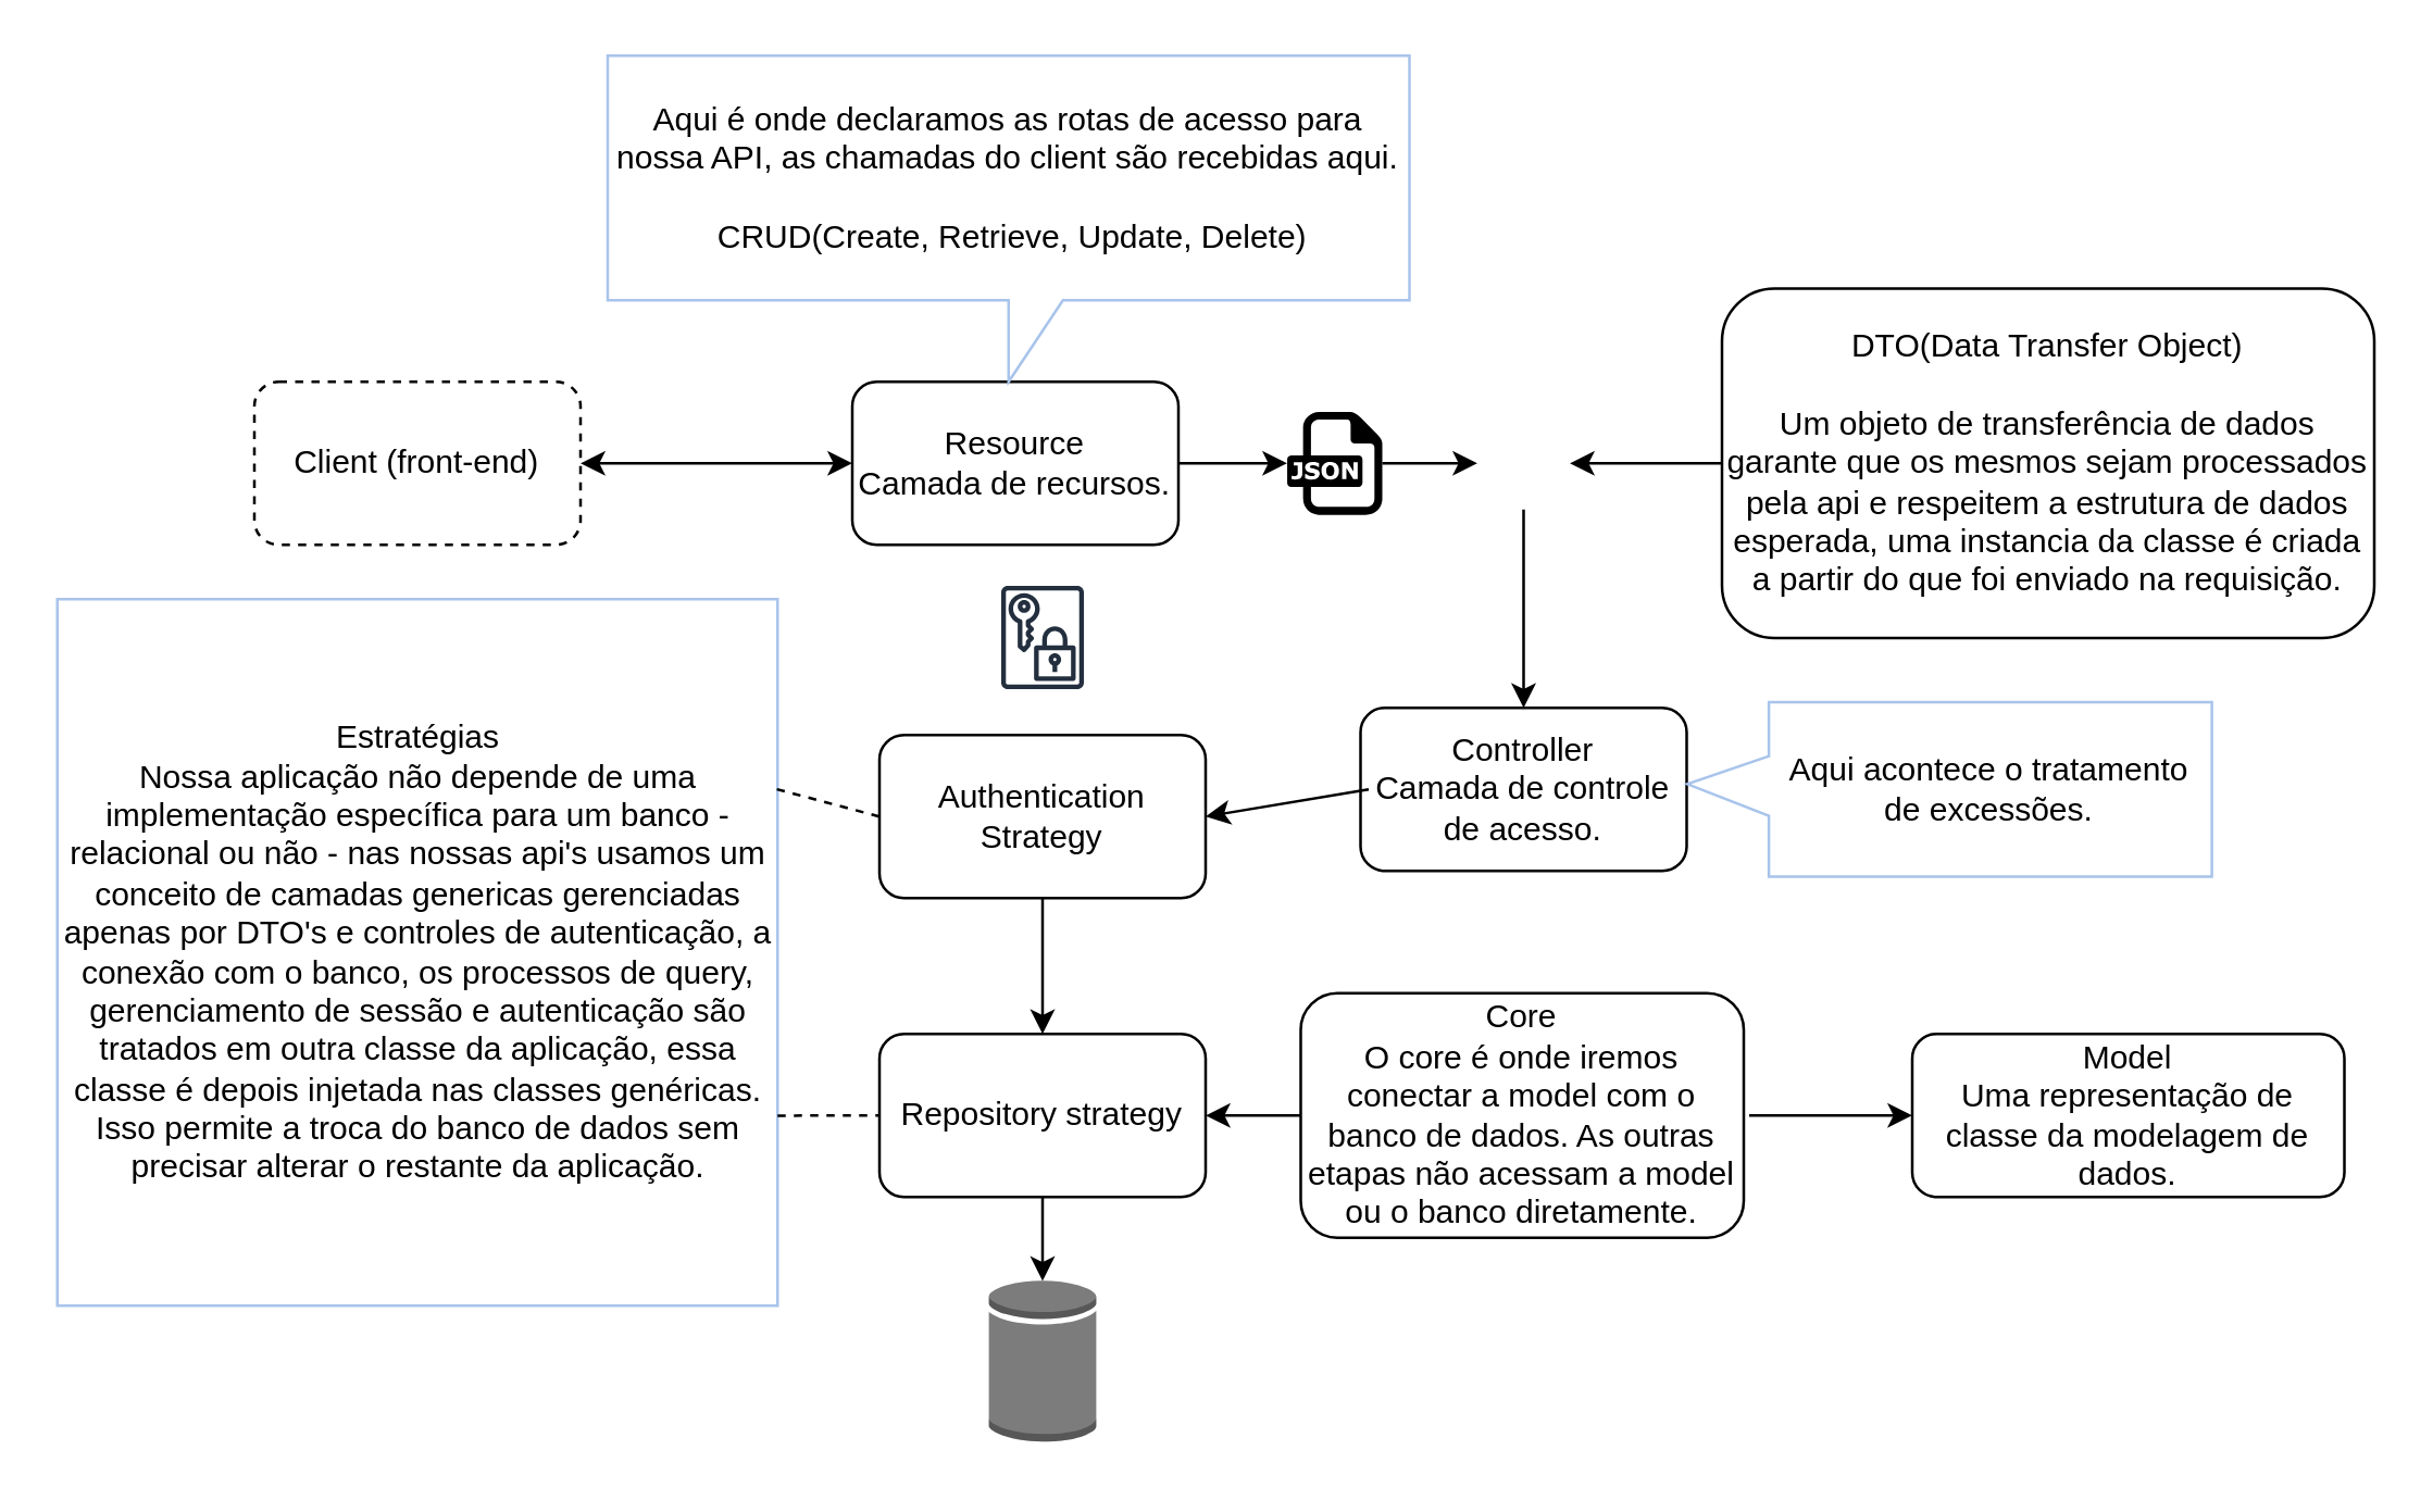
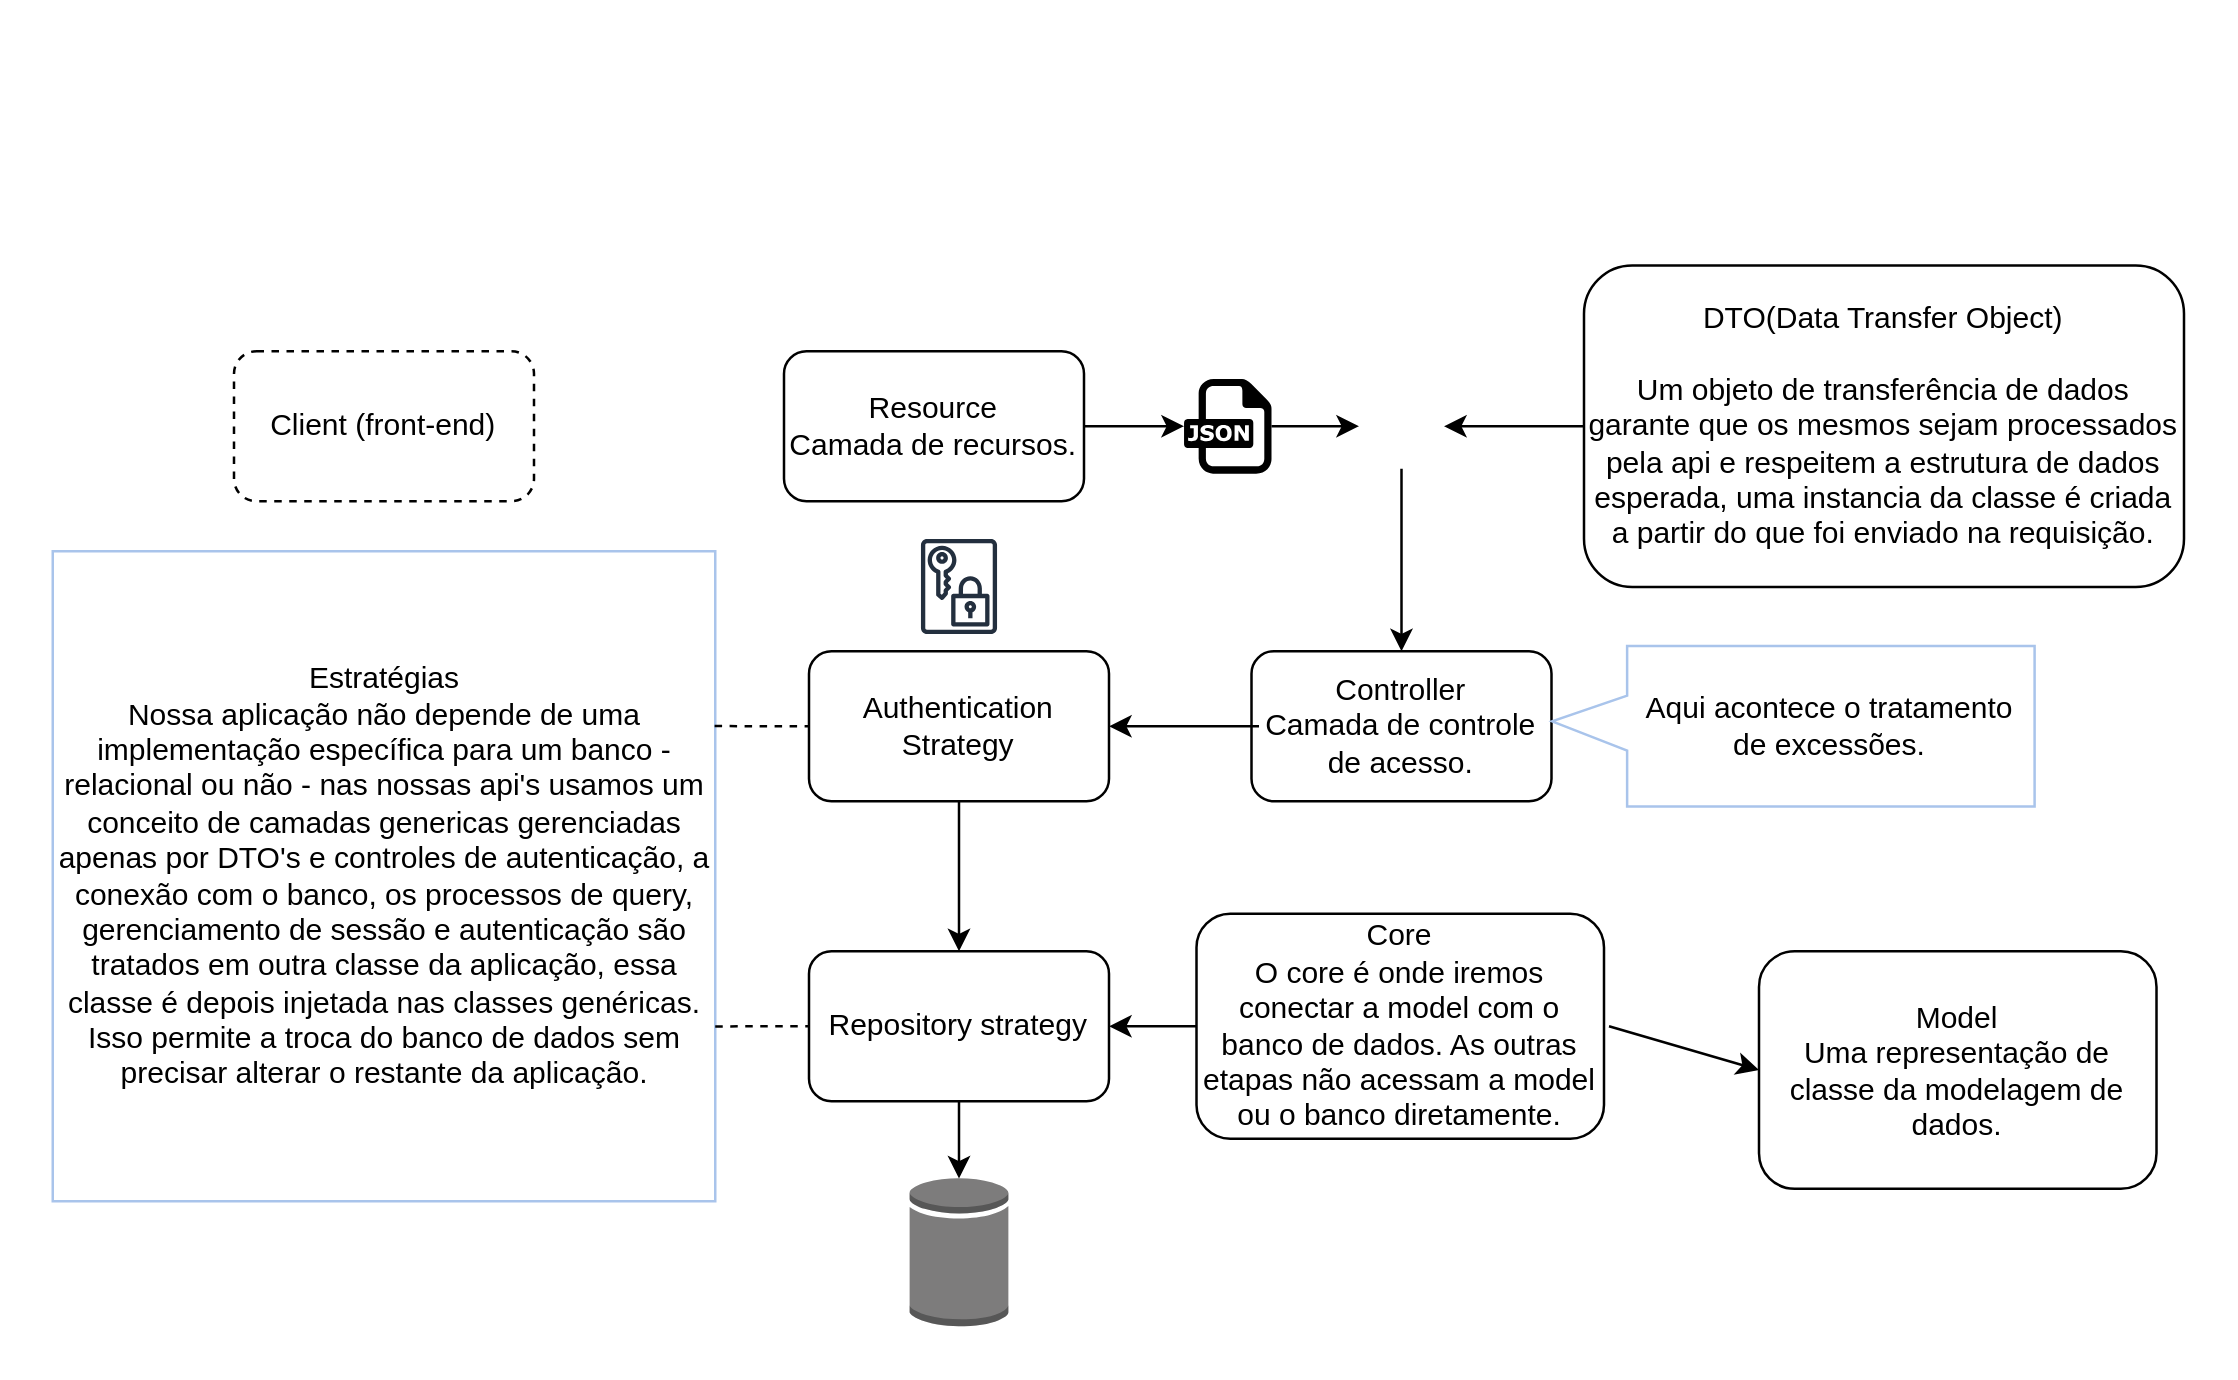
  <mxCell id="0" />
  <mxCell id="1" parent="0" />
  <mxCell id="2" value="Resource&lt;br&gt;Camada de recursos." style="rounded=1;whiteSpace=wrap;html=1;" vertex="1" parent="1"><mxGeometry x="313" y="140" width="120" height="60" as="geometry" /></mxCell>
  <mxCell id="3" value="Controller&lt;br&gt;Camada de controle de acesso." style="rounded=1;whiteSpace=wrap;html=1;" vertex="1" parent="1"><mxGeometry x="500" y="260" width="120" height="60" as="geometry" /></mxCell>
  <mxCell id="4" value="Core&lt;br&gt;O core é onde iremos conectar a model com o banco de dados. As outras etapas não acessam a model ou o banco diretamente." style="rounded=1;whiteSpace=wrap;html=1;" vertex="1" parent="1"><mxGeometry x="478" y="365" width="163" height="90" as="geometry" /></mxCell>
- <mxCell id="5" value="Aqui é onde declaramos as rotas de acesso para nossa API, as chamadas do client são recebidas aqui.&lt;br&gt;&lt;br&gt;&amp;nbsp;CRUD(Create, Retrieve, Update, Delete)" style="shape=callout;whiteSpace=wrap;html=1;perimeter=calloutPerimeter;strokeColor=#A9C4EB;" vertex="1" parent="1"><mxGeometry x="223" y="20" width="295" height="120" as="geometry" /></mxCell>
  <mxCell id="6" value="Client (front-end)" style="rounded=1;whiteSpace=wrap;html=1;dashed=1;" vertex="1" parent="1"><mxGeometry x="93" y="140" width="120" height="60" as="geometry" /></mxCell>
- <mxCell id="7" value="" style="endArrow=classic;startArrow=classic;html=1;rounded=0;exitX=1;exitY=0.5;exitDx=0;exitDy=0;entryX=0;entryY=0.5;entryDx=0;entryDy=0;" edge="1" parent="1" source="6" target="2"><mxGeometry width="50" height="50" relative="1" as="geometry"><mxPoint x="223" y="159.79" as="sourcePoint" /><mxPoint x="293" y="159.79" as="targetPoint" /><Array as="points"><mxPoint x="223" y="170" /></Array></mxGeometry></mxCell>
  <mxCell id="8" value="" style="dashed=0;outlineConnect=0;html=1;align=center;labelPosition=center;verticalLabelPosition=bottom;verticalAlign=top;shape=mxgraph.weblogos.json;strokeColor=#A9C4EB;" vertex="1" parent="1"><mxGeometry x="473" y="151.05" width="35" height="37.9" as="geometry" /></mxCell>
  <mxCell id="9" value="DTO(Data Transfer Object)&lt;br&gt;&lt;br&gt;Um objeto de transferência de dados garante que os mesmos sejam processados pela api e respeitem a estrutura de dados esperada, uma instancia da classe é criada a partir do que foi enviado na requisição." style="rounded=1;whiteSpace=wrap;html=1;" vertex="1" parent="1"><mxGeometry x="633" y="105.71" width="240" height="128.57" as="geometry" /></mxCell>
  <mxCell id="10" value="" style="endArrow=classic;html=1;rounded=0;entryX=1;entryY=0.5;entryDx=0;entryDy=0;" edge="1" parent="1" target="13"><mxGeometry width="50" height="50" relative="1" as="geometry"><mxPoint x="633" y="170" as="sourcePoint" /><mxPoint x="593" y="160" as="targetPoint" /></mxGeometry></mxCell>
  <mxCell id="11" value="" style="endArrow=classic;html=1;rounded=0;exitX=1;exitY=0.5;exitDx=0;exitDy=0;" edge="1" parent="1" source="2" target="8"><mxGeometry width="50" height="50" relative="1" as="geometry"><mxPoint x="373" y="220" as="sourcePoint" /><mxPoint x="423" y="170" as="targetPoint" /></mxGeometry></mxCell>
  <mxCell id="12" value="" style="endArrow=classic;html=1;rounded=0;entryX=0;entryY=0.5;entryDx=0;entryDy=0;" edge="1" parent="1" source="8" target="13"><mxGeometry width="50" height="50" relative="1" as="geometry"><mxPoint x="513" y="170" as="sourcePoint" /><mxPoint x="523" y="170" as="targetPoint" /></mxGeometry></mxCell>
  <mxCell id="13" value="" style="shape=image;html=1;verticalAlign=top;verticalLabelPosition=bottom;labelBackgroundColor=#ffffff;imageAspect=0;aspect=fixed;image=https://cdn4.iconfinder.com/data/icons/business-black-1/64/30-128.png;strokeColor=#A9C4EB;" vertex="1" parent="1"><mxGeometry x="543" y="153" width="34" height="34" as="geometry" /></mxCell>
  <mxCell id="14" value="" style="sketch=0;outlineConnect=0;fontColor=#232F3E;gradientColor=none;strokeColor=#232F3E;fillColor=#ffffff;dashed=0;verticalLabelPosition=bottom;verticalAlign=top;align=center;html=1;fontSize=12;fontStyle=0;aspect=fixed;shape=mxgraph.aws4.resourceIcon;resIcon=mxgraph.aws4.data_encryption_key;" vertex="1" parent="1"><mxGeometry x="359.25" y="210.36" width="47.5" height="47.5" as="geometry" /></mxCell>
  <mxCell id="15" value="" style="endArrow=classic;html=1;rounded=0;exitX=0.5;exitY=1;exitDx=0;exitDy=0;entryX=0.5;entryY=0;entryDx=0;entryDy=0;" edge="1" parent="1" source="13" target="3"><mxGeometry width="50" height="50" relative="1" as="geometry"><mxPoint x="570" y="241" as="sourcePoint" /><mxPoint x="560" y="230" as="targetPoint" /></mxGeometry></mxCell>
  <mxCell id="16" value="Aqui acontece o tratamento de excessões." style="shape=callout;whiteSpace=wrap;html=1;perimeter=calloutPerimeter;strokeColor=#A9C4EB;direction=south;position2=0.47;base=22;size=30;position=0.31;" vertex="1" parent="1"><mxGeometry x="620.25" y="257.86" width="193" height="64.29" as="geometry" /></mxCell>
  <mxCell id="17" value="" style="outlineConnect=0;dashed=0;verticalLabelPosition=bottom;verticalAlign=top;align=center;html=1;shape=mxgraph.aws3.generic_database;fillColor=#7D7C7C;gradientColor=none;strokeColor=#A9C4EB;" vertex="1" parent="1"><mxGeometry x="363.25" y="470" width="39.5" height="60" as="geometry" /></mxCell>
  <mxCell id="18" value="" style="endArrow=classic;html=1;rounded=0;exitX=0;exitY=0.5;exitDx=0;exitDy=0;" edge="1" parent="1" source="4"><mxGeometry width="50" height="50" relative="1" as="geometry"><mxPoint x="570" y="330" as="sourcePoint" /><mxPoint x="443" y="410" as="targetPoint" /></mxGeometry></mxCell>
  <mxCell id="19" value="Repository strategy" style="rounded=1;whiteSpace=wrap;html=1;" vertex="1" parent="1"><mxGeometry x="323" y="380" width="120" height="60" as="geometry" /></mxCell>
  <mxCell id="20" value="" style="endArrow=classic;html=1;rounded=0;exitX=0.5;exitY=1;exitDx=0;exitDy=0;entryX=0.5;entryY=0.015;entryDx=0;entryDy=0;entryPerimeter=0;" edge="1" parent="1" source="19" target="17"><mxGeometry width="50" height="50" relative="1" as="geometry"><mxPoint x="510" y="420" as="sourcePoint" /><mxPoint x="253" y="410" as="targetPoint" /></mxGeometry></mxCell>
  <mxCell id="21" value="Estratégias&lt;br&gt;Nossa aplicação não depende de uma implementação específica para um banco - relacional ou não - nas nossas api's usamos um conceito de camadas genericas gerenciadas apenas por DTO's e controles de autenticação, a conexão com o banco, os processos de query, gerenciamento de sessão e autenticação são tratados em outra classe da aplicação, essa classe é depois injetada nas classes genéricas. Isso permite a troca do banco de dados sem precisar alterar o restante da aplicação." style="shape=callout;whiteSpace=wrap;html=1;perimeter=calloutPerimeter;strokeColor=#A9C4EB;direction=north;position2=0.48;base=19;size=0;position=0.48;" vertex="1" parent="1"><mxGeometry x="20.5" y="220" width="265" height="260" as="geometry" /></mxCell>
- <mxCell id="22" value="Model&lt;br&gt;Uma representação de classe da modelagem de dados." style="rounded=1;whiteSpace=wrap;html=1;" vertex="1" parent="1"><mxGeometry x="703" y="380" width="159" height="60" as="geometry" /></mxCell>
- <mxCell id="23" value="Authentication Strategy" style="rounded=1;whiteSpace=wrap;html=1;" vertex="1" parent="1"><mxGeometry x="323" y="270" width="120" height="60" as="geometry" /></mxCell>
+ <mxCell id="22" value="Model&lt;br&gt;Uma representação de classe da modelagem de dados." style="rounded=1;whiteSpace=wrap;html=1;" vertex="1" parent="1"><mxGeometry x="703" y="380" width="159" height="95" as="geometry" /></mxCell>
+ <mxCell id="23" value="Authentication Strategy" style="rounded=1;whiteSpace=wrap;html=1;" vertex="1" parent="1"><mxGeometry x="323" y="260" width="120" height="60" as="geometry" /></mxCell>
  <mxCell id="24" value="" style="endArrow=classic;html=1;rounded=0;entryX=1;entryY=0.5;entryDx=0;entryDy=0;" edge="1" parent="1" target="23"><mxGeometry width="50" height="50" relative="1" as="geometry"><mxPoint x="503" y="290" as="sourcePoint" /><mxPoint x="453" y="420" as="targetPoint" /></mxGeometry></mxCell>
  <mxCell id="25" value="" style="endArrow=classic;html=1;rounded=0;entryX=0.5;entryY=0;entryDx=0;entryDy=0;exitX=0.5;exitY=1;exitDx=0;exitDy=0;" edge="1" parent="1" source="23" target="19"><mxGeometry width="50" height="50" relative="1" as="geometry"><mxPoint x="513" y="300" as="sourcePoint" /><mxPoint x="453" y="300" as="targetPoint" /></mxGeometry></mxCell>
  <mxCell id="26" value="" style="endArrow=classic;html=1;rounded=0;entryX=0;entryY=0.5;entryDx=0;entryDy=0;" edge="1" parent="1" target="22"><mxGeometry width="50" height="50" relative="1" as="geometry"><mxPoint x="643" y="410" as="sourcePoint" /><mxPoint x="453" y="420" as="targetPoint" /></mxGeometry></mxCell>
  <mxCell id="27" value="" style="endArrow=none;dashed=1;html=1;rounded=0;entryX=0;entryY=0.5;entryDx=0;entryDy=0;exitX=0.269;exitY=1;exitDx=0;exitDy=0;exitPerimeter=0;" edge="1" parent="1" source="21" target="19"><mxGeometry width="50" height="50" relative="1" as="geometry"><mxPoint x="213" y="380" as="sourcePoint" /><mxPoint x="263" y="330" as="targetPoint" /></mxGeometry></mxCell>
  <mxCell id="28" value="" style="endArrow=none;dashed=1;html=1;rounded=0;entryX=0;entryY=0.5;entryDx=0;entryDy=0;exitX=0.731;exitY=0.999;exitDx=0;exitDy=0;exitPerimeter=0;" edge="1" parent="1" source="21" target="23"><mxGeometry width="50" height="50" relative="1" as="geometry"><mxPoint x="298.415" y="420.32" as="sourcePoint" /><mxPoint x="333" y="420" as="targetPoint" /></mxGeometry></mxCell>
